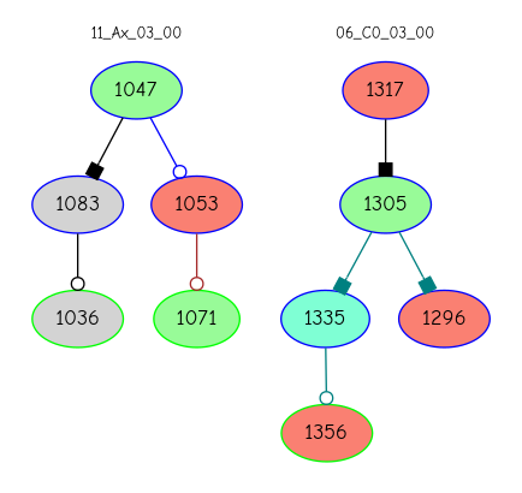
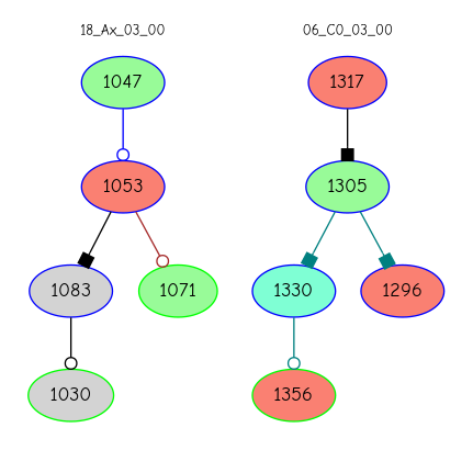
  digraph {
    fontname="Comic Neue"
    node [color=blue fillcolor=salmon fontname="Comic Neue" style=filled]
    edge [arrowhead=box color=black fontname="Comic Neue"]
    n1 [fillcolor=palegreen label=1047]
    n2 [fillcolor=lightgrey label=1083]
    n3 [label=1053]
-   n4 [color=green fillcolor=lightgrey label=1036]
+   n4 [color=green fillcolor=lightgrey label=1030]
    n5 [color=green fillcolor=palegreen label=1071]
    n6 [label=1317]
    n7 [fillcolor=palegreen label=1305]
-   n8 [fillcolor=aquamarine label=1335]
+   n8 [fillcolor=aquamarine label=1330]
    n9 [label=1296]
    n10 [color=green label=1356]
    subgraph cluster_1 {
      color=white
      fontsize=10
-     label="11_Ax_03_00"
+     label="18_Ax_03_00"
      n1
      n2
      n3
      n4
      n5
    }
    subgraph cluster_2 {
      color=white
      fontsize=10
      label="06_C0_03_00"
      n6
      n7
      n8
      n9
      n10
    }
-   n1 -> n2
+   n3 -> n2
    n1 -> n3 [arrowhead=odot color=blue]
    n2 -> n4 [arrowhead=odot]
    n3 -> n5 [arrowhead=odot color=brown]
    n6 -> n7
    n7 -> n8 [color=teal]
    n7 -> n9 [color=teal]
    n8 -> n10 [arrowhead=odot color=teal]
  }
